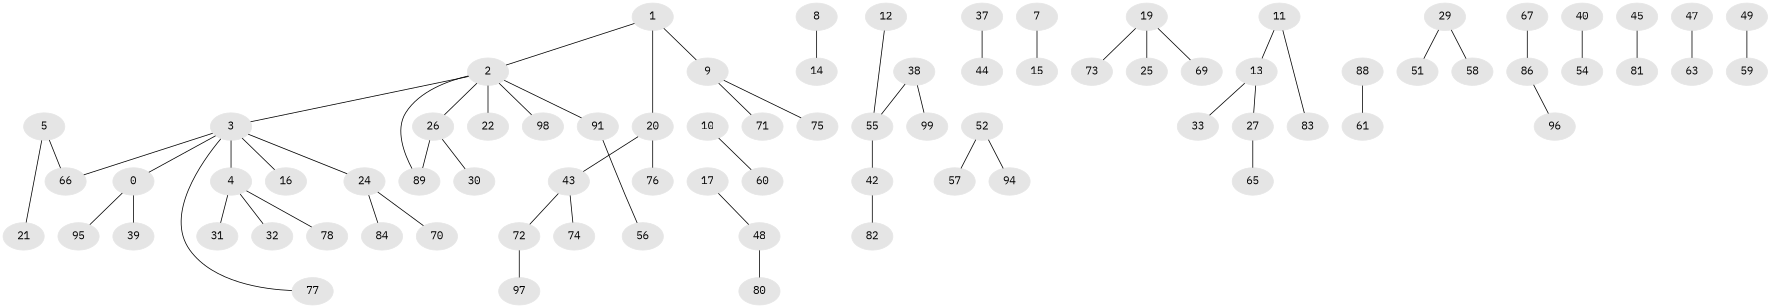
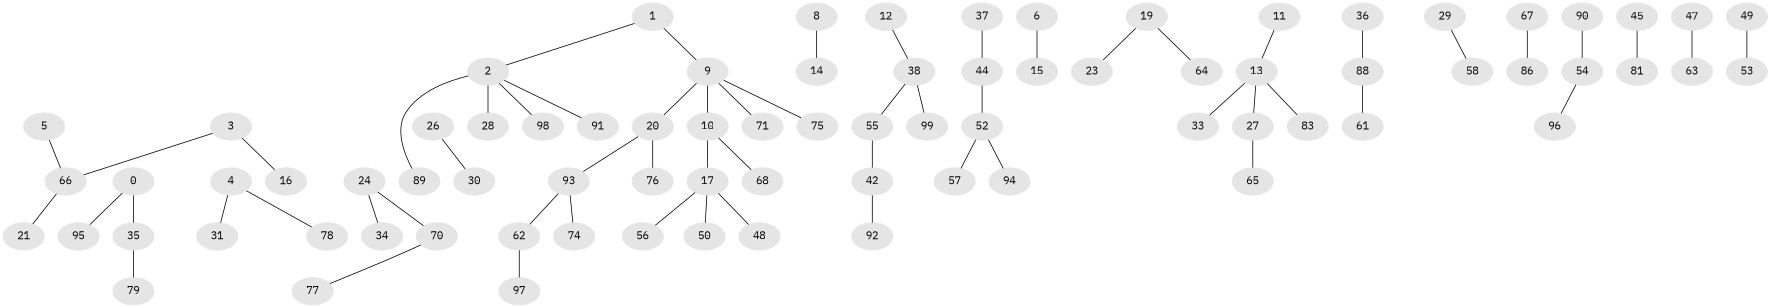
  graph {
    fontname="IBM Plex Mono"
    node [color=gray90 fontname="IBM Plex Mono" style=filled]
    edge [fontname="IBM Plex Mono"]
    1
    2
    9
    20
    3
    26
-   28 [label=22]
+   28
    n8 [label=98]
    91
    89
    8
    14
    10
    71
    75
    12
    38
-   43
+   43 [label=93]
    76
    4
    n21 [label=0]
    16
    24
    77
    66
    30
    37
    44
    31
-   32
    78
    5
    21
    n34 [label=95]
-   39
+   39 [label=35]
    70
-   34 [label=84]
-   7
+   34
+   7 [label=6]
    15
+   79
    19
-   23 [label=73]
-   25
-   69
+   23
+   69 [label=64]
    11
    13
    17
-   68 [label=60]
+   68
+   50
    56
    48
    33
    27
    83
    55
    n56 [label=99]
-   72
+   72 [label=62]
    74
    65
+   36
    88
    29
-   51
    58
    67
    86
-   40
+   40 [label=90]
    54
    45
    81
-   80
    61
    52
    42
-   82
+   82 [label=92]
    47
    63
    49
-   53 [label=59]
+   53
    n80 [label=97]
    57
    n82 [label=94]
    n83 [label=96]
    1 -- 2
    1 -- 9
-   1 -- 20
-   2 -- 3
-   2 -- 26
+   9 -- 20
    2 -- 28
    2 -- n8
    2 -- 91
    2 -- 89
+   9 -- 10
    9 -- 71
    9 -- 75
    20 -- 43
    20 -- 76
-   3 -- 4
-   3 -- n21
    3 -- 16
-   3 -- 24
-   3 -- 77
+   70 -- 77
    3 -- 66
-   26 -- 89
    26 -- 30
    8 -- 14
+   10 -- 17
    10 -- 68
-   12 -- 55
+   12 -- 38
    38 -- 55
    38 -- n56
    43 -- 72
    43 -- 74
    4 -- 31
-   4 -- 32
    4 -- 78
    n21 -- n34
    n21 -- 39
    24 -- 70
    24 -- 34
    37 -- 44
+   44 -- 52
    5 -- 66
-   5 -- 21
+   66 -- 21
+   39 -- 79
    7 -- 15
    19 -- 23
-   19 -- 25
    19 -- 69
    11 -- 13
    13 -- 33
    13 -- 27
-   11 -- 83
-   91 -- 56
+   13 -- 83
+   17 -- 50
+   17 -- 56
    17 -- 48
-   48 -- 80
    27 -- 65
    55 -- 42
    72 -- n80
+   36 -- 88
    88 -- 61
-   29 -- 51
    29 -- 58
    67 -- 86
-   86 -- n83
+   54 -- n83
    40 -- 54
    45 -- 81
    52 -- 57
    52 -- n82
    42 -- 82
    47 -- 63
    49 -- 53
  }
